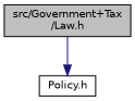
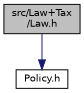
  digraph {
    node [color=black fontname=Helvetica fontsize=10 shape=record style=filled]
-   n1 [fillcolor=grey75 fontcolor=black height=0.2 label="src/Government+Tax\l/Law.h" width=0.4]
+   n1 [fillcolor=grey75 fontcolor=black height=0.2 label="src/Law+Tax\l/Law.h" width=0.4]
    n2 [fillcolor=white height=0.2 label="Policy.h" width=0.4]
    n1 -> n2 [color=midnightblue fontname=Helvetica fontsize=10 labelfontname=Helvetica labelfontsize=10 style=solid]
  }
